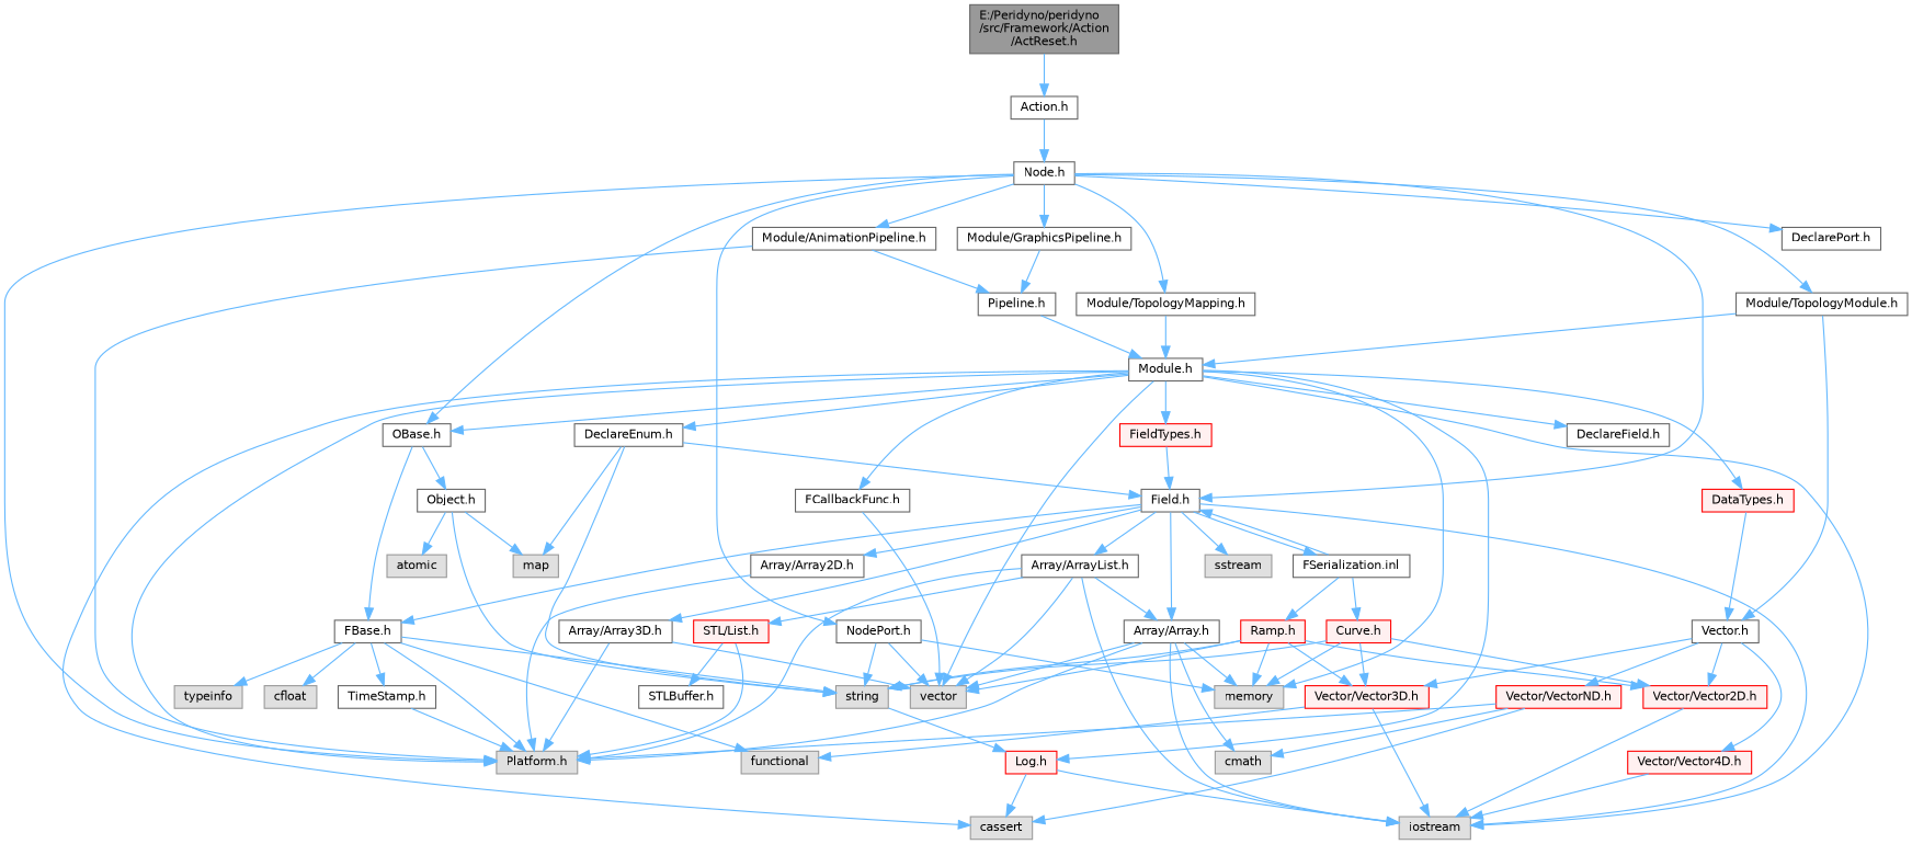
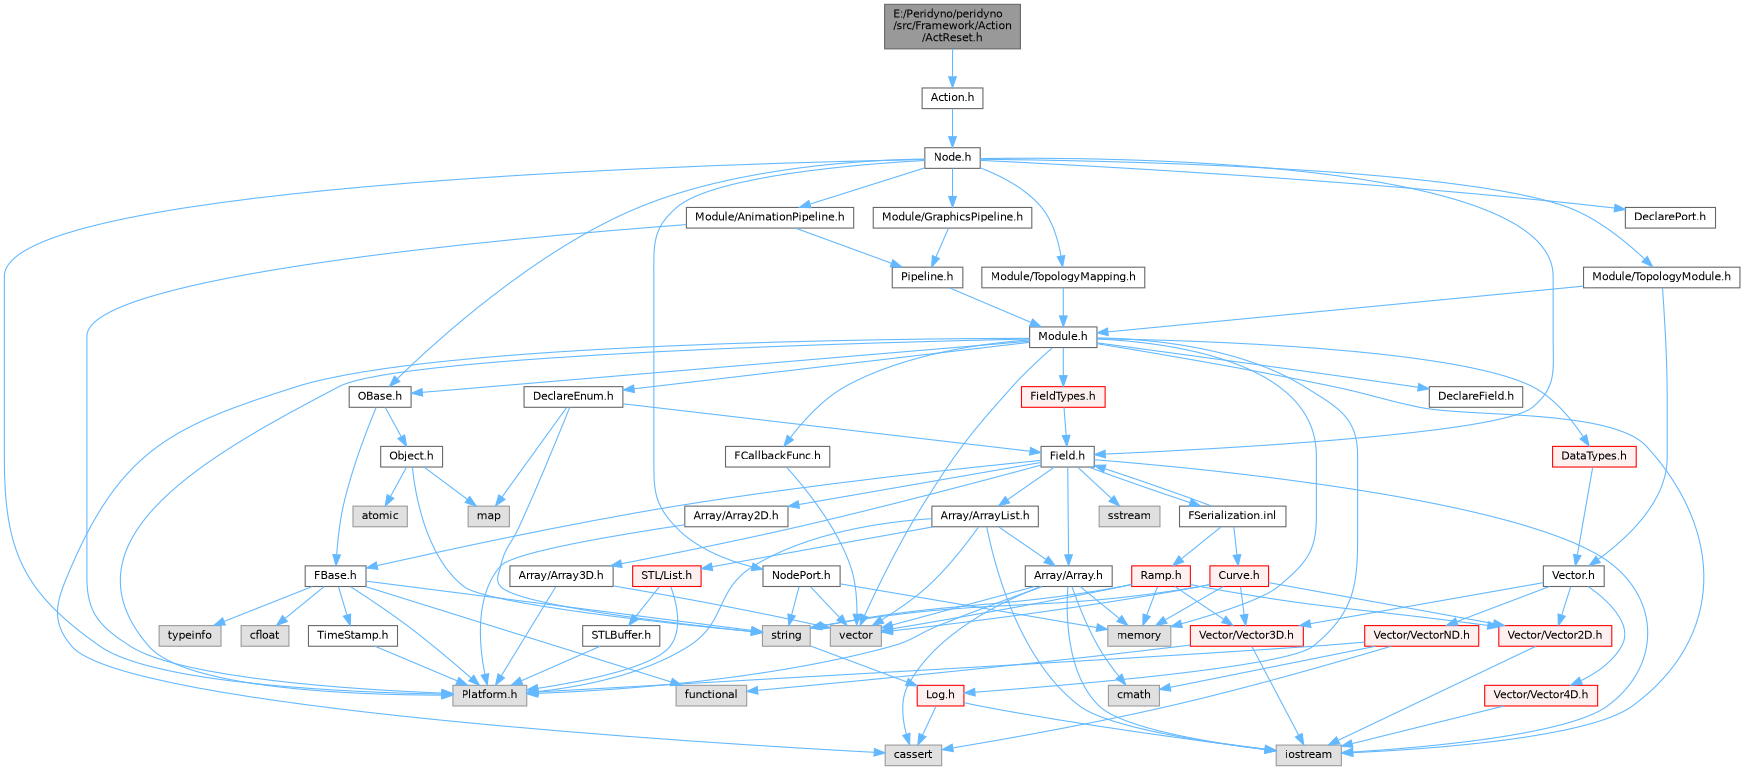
  digraph {
    node [color=grey40 fillcolor=white fontname=Helvetica fontsize=10 shape=box style=filled]
    edge [color=steelblue1 fontname=Helvetica fontsize=10 labelfontname=Helvetica labelfontsize=10 style=solid]
    n1 [color=gray40 fillcolor=grey60 fontcolor=black height=0.2 label="E:/Peridyno/peridyno\l/src/Framework/Action\l/ActReset.h" width=0.4]
    n2 [height=0.2 label="Action.h" width=0.4]
    n3 [height=0.2 label="Node.h" width=0.4]
    n4 [height=0.2 label="OBase.h" width=0.4]
    n5 [color=grey60 fillcolor="#E0E0E0" height=0.2 label="Platform.h" width=0.4]
    n6 [height=0.2 label="Field.h" width=0.4]
    n7 [height=0.2 label="DeclarePort.h" width=0.4]
    n8 [height=0.2 label="NodePort.h" width=0.4]
    n9 [height=0.2 label="Module/TopologyModule.h" width=0.4]
    n10 [height=0.2 label="Module/TopologyMapping.h" width=0.4]
    n11 [height=0.2 label="Module/AnimationPipeline.h" width=0.4]
    n12 [height=0.2 label="Module/GraphicsPipeline.h" width=0.4]
    n13 [height=0.2 label="FBase.h" width=0.4]
    n14 [height=0.2 label="Object.h" width=0.4]
    n15 [color=grey60 fillcolor="#E0E0E0" height=0.2 label=iostream width=0.4]
    n16 [color=grey60 fillcolor="#E0E0E0" height=0.2 label=sstream width=0.4]
    n17 [height=0.2 label="Array/Array.h" width=0.4]
    n18 [height=0.2 label="Array/Array2D.h" width=0.4]
    n19 [height=0.2 label="Array/Array3D.h" width=0.4]
    n20 [height=0.2 label="Array/ArrayList.h" width=0.4]
    n21 [height=0.2 label="FSerialization.inl" width=0.4]
    n22 [color=grey60 fillcolor="#E0E0E0" height=0.2 label=string width=0.4]
    n23 [color=grey60 fillcolor="#E0E0E0" height=0.2 label=vector width=0.4]
    n24 [color=grey60 fillcolor="#E0E0E0" height=0.2 label=memory width=0.4]
    n25 [height=0.2 label="Vector.h" width=0.4]
    n26 [height=0.2 label="Module.h" width=0.4]
    n27 [height=0.2 label="Pipeline.h" width=0.4]
    n28 [height=0.2 label="TimeStamp.h" width=0.4]
    n29 [color=grey60 fillcolor="#E0E0E0" height=0.2 label=typeinfo width=0.4]
    n30 [color=grey60 fillcolor="#E0E0E0" height=0.2 label=functional width=0.4]
    n31 [color=grey60 fillcolor="#E0E0E0" height=0.2 label=cfloat width=0.4]
    n32 [color=grey60 fillcolor="#E0E0E0" height=0.2 label=atomic width=0.4]
    n33 [color=grey60 fillcolor="#E0E0E0" height=0.2 label=map width=0.4]
    n34 [color=red fillcolor="#FFF0F0" height=0.2 label="Log.h" width=0.4]
    n35 [color=grey60 fillcolor="#E0E0E0" height=0.2 label=cassert width=0.4]
    n36 [color=grey60 fillcolor="#E0E0E0" height=0.2 label=cmath width=0.4]
    n37 [color=red fillcolor="#FFF0F0" height=0.2 label="STL/List.h" width=0.4]
    n38 [color=red fillcolor="#FFF0F0" height=0.2 label="Ramp.h" width=0.4]
    n39 [color=red fillcolor="#FFF0F0" height=0.2 label="Curve.h" width=0.4]
    n40 [height=0.2 label="STLBuffer.h" width=0.4]
    n41 [color=red fillcolor="#FFF0F0" height=0.2 label="Vector/Vector2D.h" width=0.4]
    n42 [color=red fillcolor="#FFF0F0" height=0.2 label="Vector/Vector3D.h" width=0.4]
    n43 [color=red fillcolor="#FFF0F0" height=0.2 label="Vector/Vector4D.h" width=0.4]
    n44 [color=red fillcolor="#FFF0F0" height=0.2 label="Vector/VectorND.h" width=0.4]
    n45 [color=red fillcolor="#FFF0F0" height=0.2 label="DataTypes.h" width=0.4]
    n46 [height=0.2 label="DeclareEnum.h" width=0.4]
    n47 [height=0.2 label="DeclareField.h" width=0.4]
    n48 [height=0.2 label="FCallbackFunc.h" width=0.4]
    n49 [color=red fillcolor="#FFF0F0" height=0.2 label="FieldTypes.h" width=0.4]
    n1 -> n2
    n2 -> n3
    n3 -> n4
    n3 -> n5
    n3 -> n6
    n3 -> n7
    n3 -> n8
    n3 -> n9
    n3 -> n10
    n3 -> n11
    n3 -> n12
    n4 -> n13
    n4 -> n14
    n6 -> n13
    n6 -> n15
    n6 -> n16
    n6 -> n17
    n6 -> n18
    n6 -> n19
    n6 -> n20
    n6 -> n21
    n8 -> n22
    n8 -> n23
    n8 -> n24
    n9 -> n25
    n9 -> n26
    n10 -> n26
    n11 -> n5
    n11 -> n27
    n12 -> n27
    n13 -> n5
    n13 -> n22
    n13 -> n28
    n13 -> n29
    n13 -> n30
    n13 -> n31
    n14 -> n22
    n14 -> n32
    n14 -> n33
    n17 -> n5
    n17 -> n15
    n17 -> n23
    n17 -> n24
+   n17 -> n35
    n17 -> n36
    n18 -> n5
    n19 -> n5
    n19 -> n23
    n20 -> n5
    n20 -> n15
    n20 -> n17
    n20 -> n23
    n20 -> n37
    n21 -> n6
    n21 -> n38
    n21 -> n39
    n22 -> n34
    n25 -> n41
    n25 -> n42
    n25 -> n43
    n25 -> n44
    n26 -> n4
    n26 -> n5
    n26 -> n15
    n26 -> n23
    n26 -> n24
    n26 -> n34
    n26 -> n35
    n26 -> n45
    n26 -> n46
    n26 -> n47
    n26 -> n48
    n26 -> n49
    n27 -> n26
    n28 -> n5
    n34 -> n15
    n34 -> n35
    n37 -> n5
    n37 -> n40
    n38 -> n22
    n38 -> n23
    n38 -> n24
    n38 -> n41
    n38 -> n42
    n39 -> n22
+   n39 -> n23
    n39 -> n24
    n39 -> n41
    n39 -> n42
+   n40 -> n5
    n41 -> n15
    n42 -> n15
    n42 -> n30
    n43 -> n15
    n44 -> n5
    n44 -> n35
    n44 -> n36
    n45 -> n25
    n46 -> n6
    n46 -> n22
    n46 -> n33
    n48 -> n23
    n49 -> n6
  }
